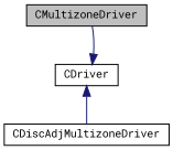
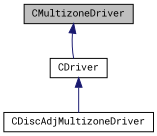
  digraph {
    fontname="Roboto Mono"
    node [color=black fillcolor=white fontname="Roboto Mono" fontsize=10 shape=record style=filled]
    edge [color=midnightblue dir=back fontname="Roboto Mono" fontsize=10 labelfontname=Helvetica labelfontsize=10 style=solid]
    n1 [fillcolor=grey75 fontcolor=black height=0.2 label=CMultizoneDriver width=0.4]
    n2 [height=0.2 label=CDiscAdjMultizoneDriver width=0.4]
    n3 [height=0.2 label=CDriver width=0.4]
-   n3 -> n1
+   n1 -> n3
    n3 -> n2
  }
